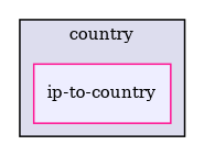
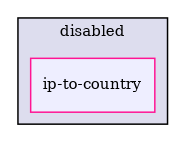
  digraph {
    compound=true
    fontname="DejaVu Serif"
    n1 [fillcolor="#eeeeff" fontname="DejaVu Serif" fontsize=10 label="ip-to-country" pencolor=black shape=box style=filled color=deeppink]
    subgraph cluster_1 {
      bgcolor="#ddddee"
      fontsize=10
-     label=country
+     label=disabled
      pencolor=black
      n1
    }
  }
